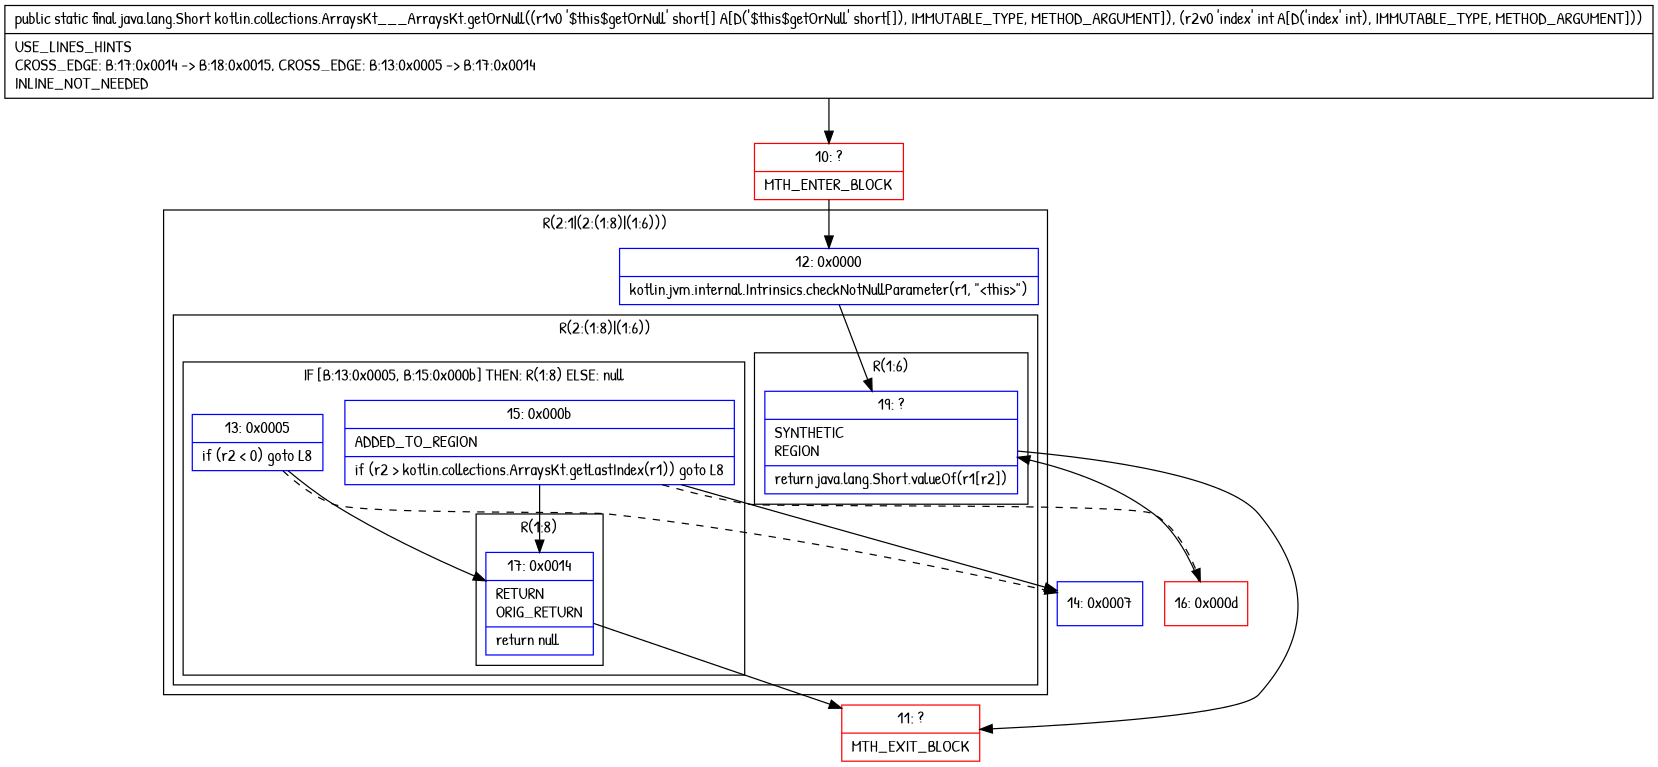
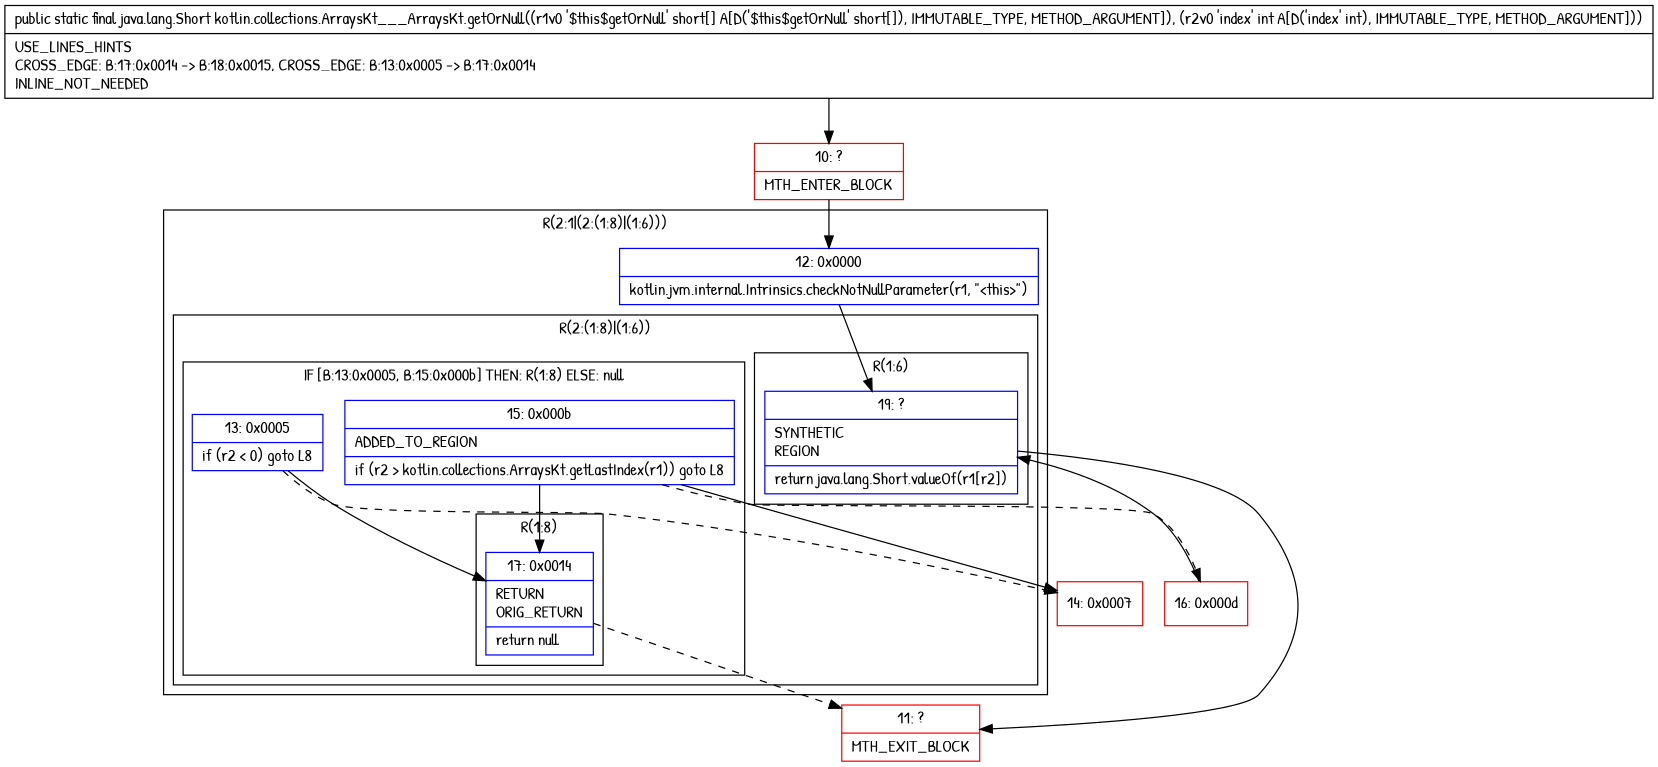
  digraph {
    fontname="Patrick Hand"
    node [color=blue fontname="Patrick Hand" shape=record]
    edge [fontname="Patrick Hand"]
    n1 [label="{17\:\ 0x0014|RETURN\lORIG_RETURN\l|return null\l}"]
    n2 [label="{13\:\ 0x0005|if (r2 \< 0) goto L8\l}"]
    n3 [label="{15\:\ 0x000b|ADDED_TO_REGION\l|if (r2 \> kotlin.collections.ArraysKt.getLastIndex(r1)) goto L8\l}"]
    n4 [label="{19\:\ ?|SYNTHETIC\lREGION\l|return java.lang.Short.valueOf(r1[r2])\l}"]
    n5 [label="{12\:\ 0x0000|kotlin.jvm.internal.Intrinsics.checkNotNullParameter(r1, \"\<this\>\")\l}"]
    n6 [color=red label="{11\:\ ?|MTH_EXIT_BLOCK\l}"]
-   n7 [label="{14\:\ 0x0007}"]
+   n7 [color=red label="{14\:\ 0x0007}"]
    n8 [color=red label="{16\:\ 0x000d}"]
    n9 [color=red label="{10\:\ ?|MTH_ENTER_BLOCK\l}"]
    n10 [label="{public static final java.lang.Short kotlin.collections.ArraysKt___ArraysKt.getOrNull((r1v0 '$this$getOrNull' short[] A[D('$this$getOrNull' short[]), IMMUTABLE_TYPE, METHOD_ARGUMENT]), (r2v0 'index' int A[D('index' int), IMMUTABLE_TYPE, METHOD_ARGUMENT]))  | USE_LINES_HINTS\lCROSS_EDGE: B:17:0x0014 \-\> B:18:0x0015, CROSS_EDGE: B:13:0x0005 \-\> B:17:0x0014\lINLINE_NOT_NEEDED\l}" color=""]
    subgraph cluster_1 {
      label="R(2:1|(2:(1:8)|(1:6)))"
      n5
      subgraph cluster_2 {
        label="R(2:(1:8)|(1:6))"
        subgraph cluster_3 {
          label="IF [B:13:0x0005, B:15:0x000b] THEN: R(1:8) ELSE: null"
          n2
          n3
          subgraph cluster_4 {
            label="R(1:8)"
            n1
          }
        }
        subgraph cluster_5 {
          label="R(1:6)"
          n4
        }
      }
    }
-   n1 -> n6
+   n1 -> n6 [style=dashed]
    n2 -> n1
    n2 -> n7 [style=dashed]
    n3 -> n1
    n3 -> n7
    n3 -> n8 [style=dashed]
    n4 -> n6
    n5 -> n4
    n8 -> n4
    n9 -> n5
    n10 -> n9
  }
